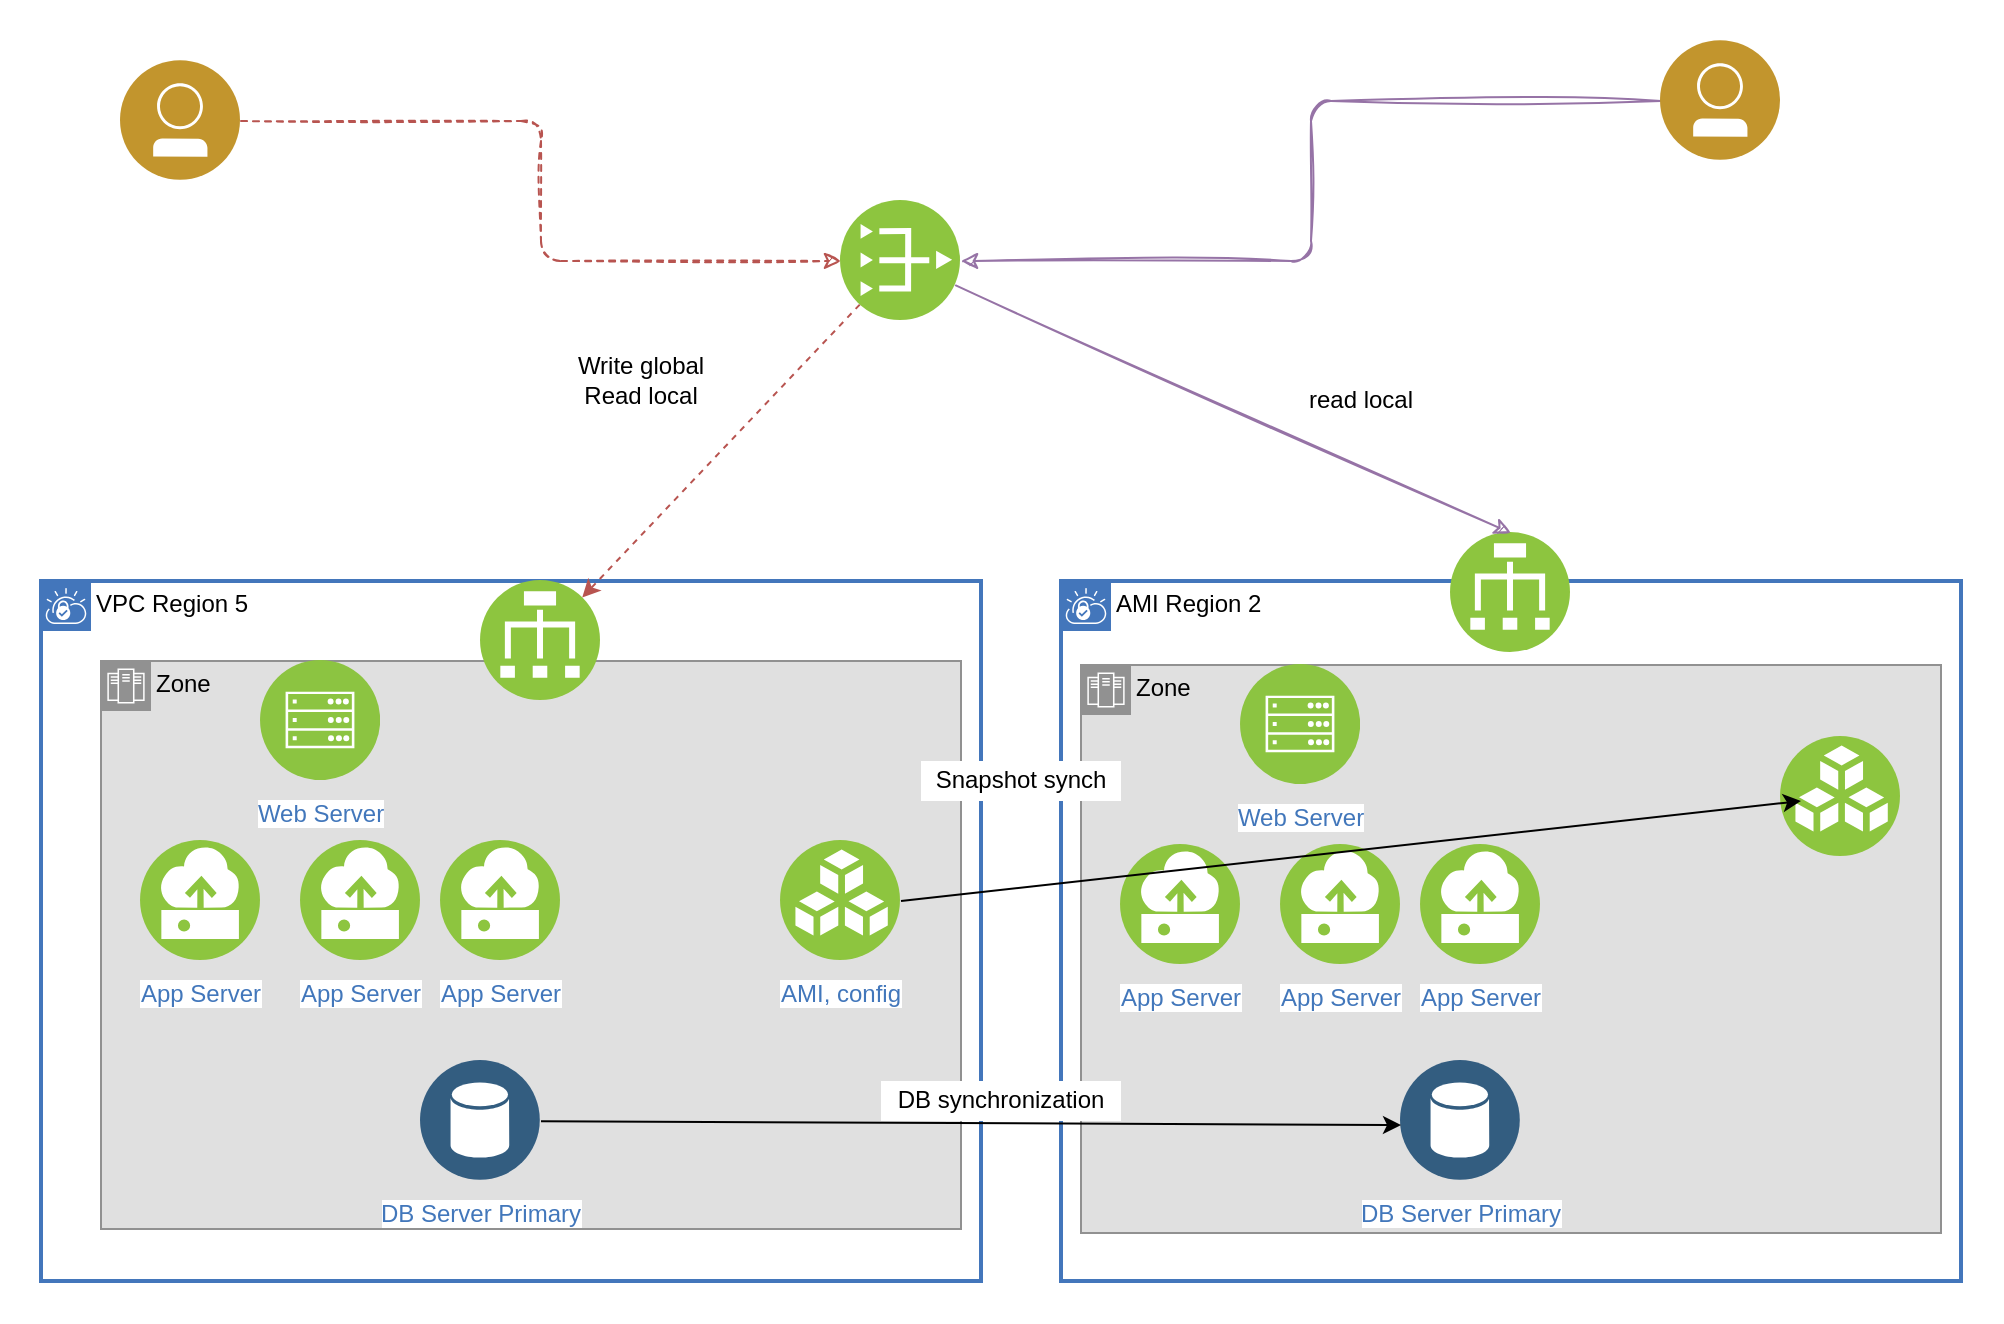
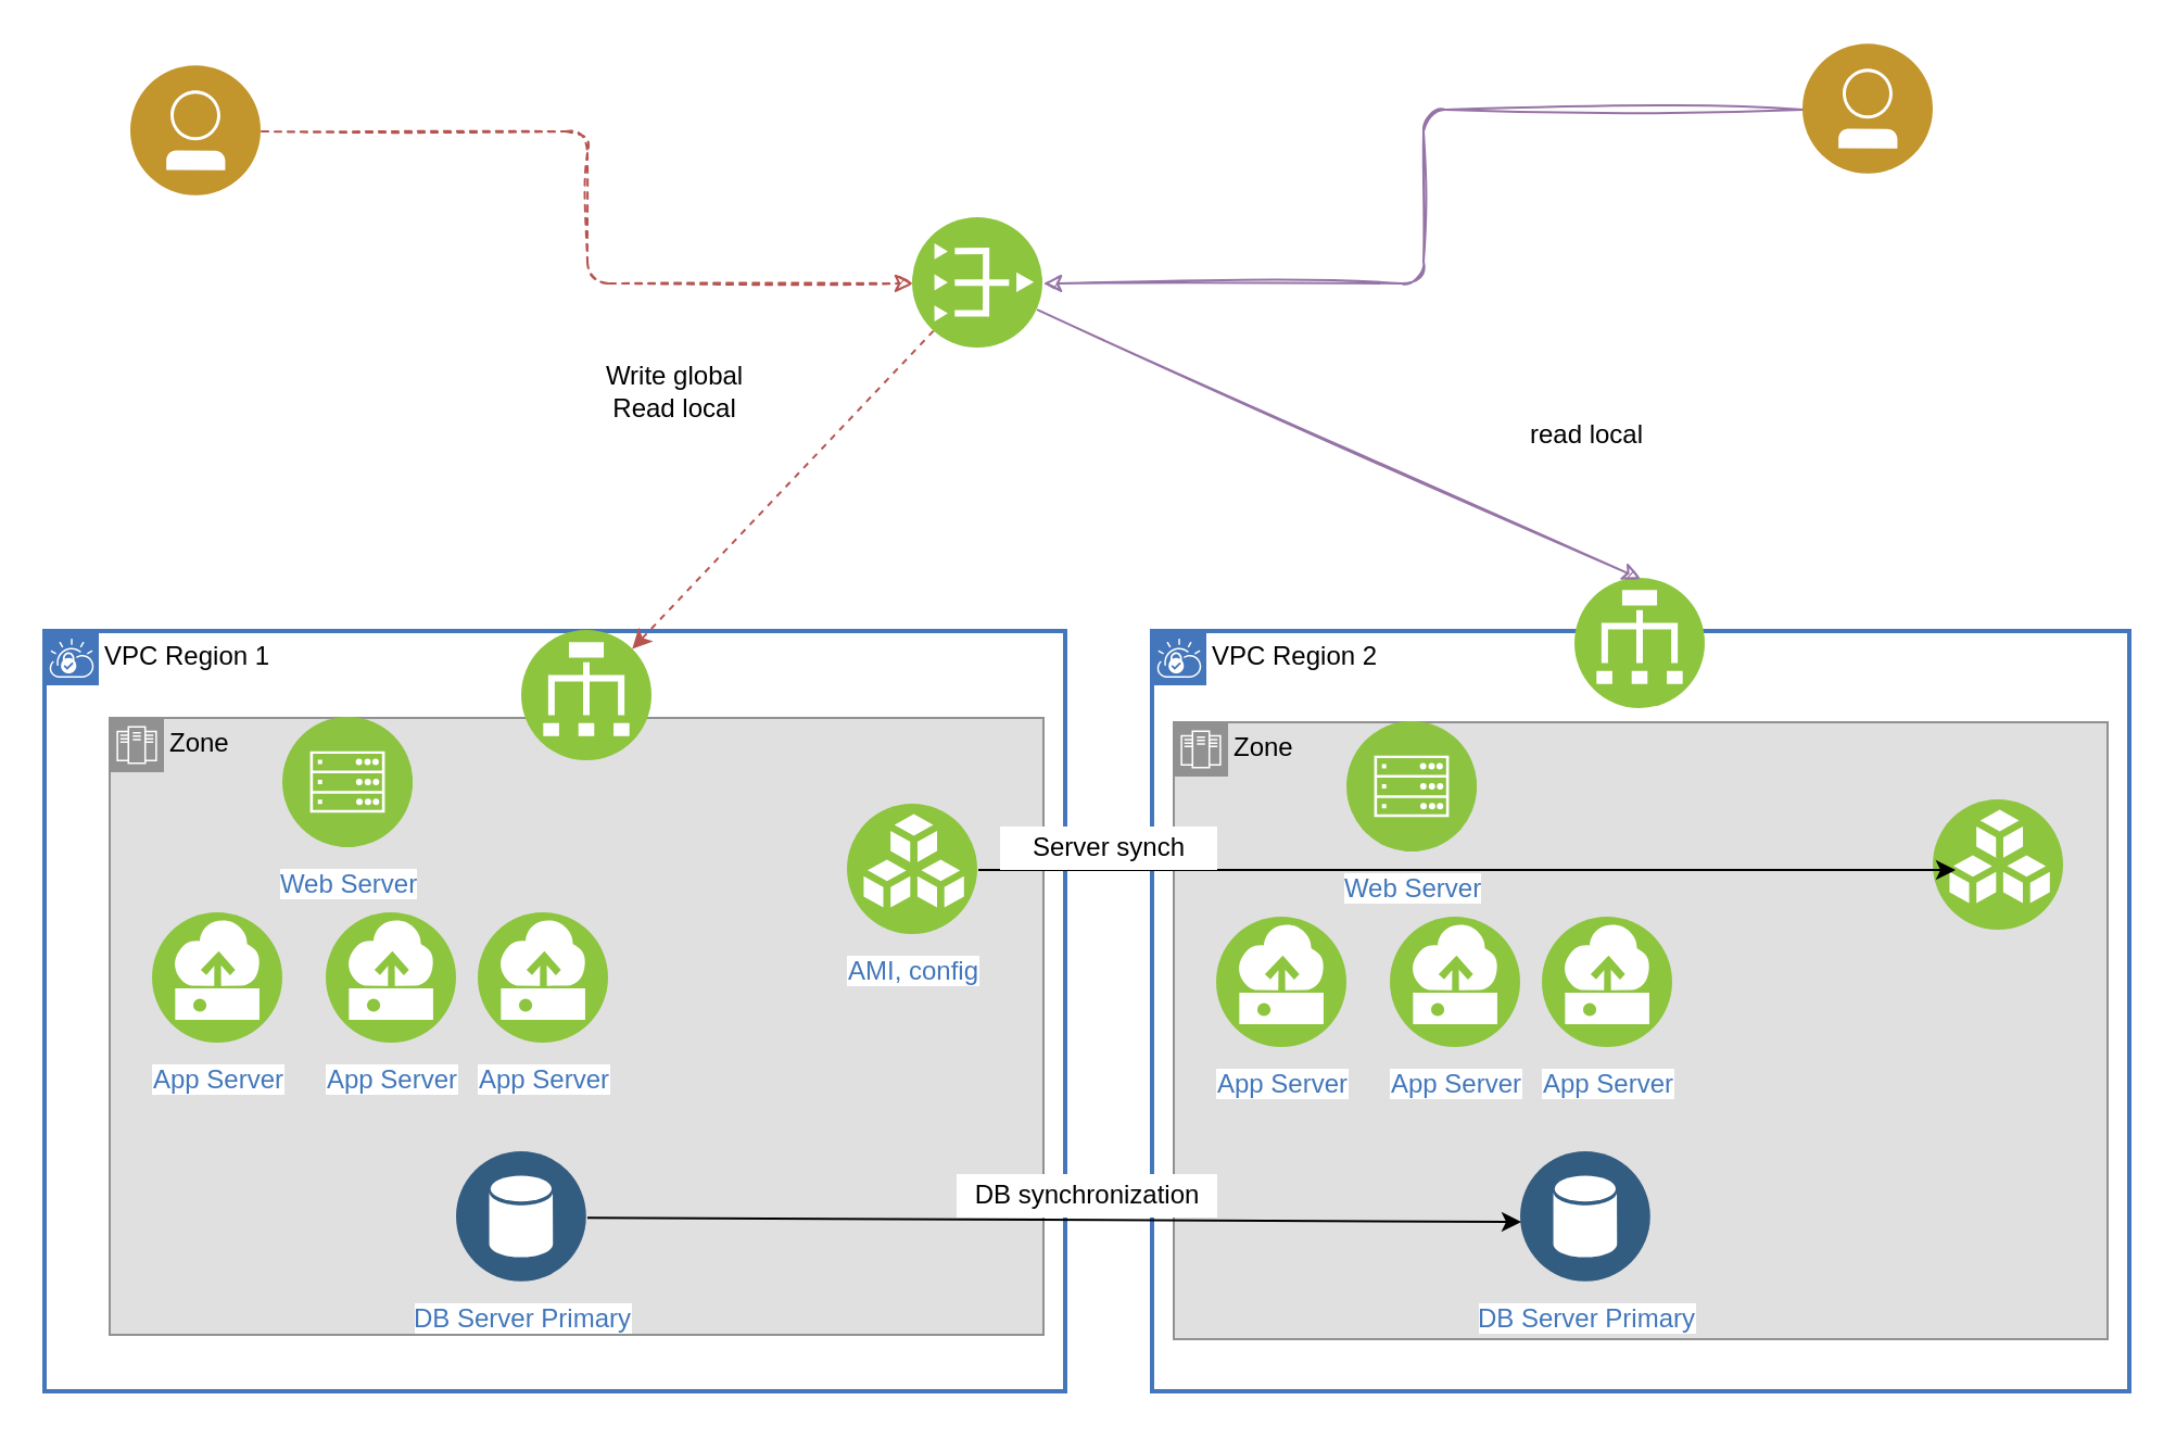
  <mxCell id="0" />
  <mxCell id="1" parent="0" />
- <mxCell id="2" value="VPC Region 5" style="shape=mxgraph.ibm.box;prType=vpc;fontStyle=0;verticalAlign=top;align=left;spacingLeft=32;spacingTop=4;fillColor=none;rounded=0;whiteSpace=wrap;html=1;strokeColor=#4376BB;strokeWidth=2;dashed=0;container=1;spacing=-4;collapsible=0;expand=0;recursiveResize=0;" parent="1" vertex="1"><mxGeometry x="20" y="290" width="470" height="350" as="geometry" /></mxCell>
+ <mxCell id="2" value="VPC Region 1" style="shape=mxgraph.ibm.box;prType=vpc;fontStyle=0;verticalAlign=top;align=left;spacingLeft=32;spacingTop=4;fillColor=none;rounded=0;whiteSpace=wrap;html=1;strokeColor=#4376BB;strokeWidth=2;dashed=0;container=1;spacing=-4;collapsible=0;expand=0;recursiveResize=0;" parent="1" vertex="1"><mxGeometry x="20" y="290" width="470" height="350" as="geometry" /></mxCell>
  <mxCell id="3" value="Zone" style="shape=mxgraph.ibm.box;prType=zone;fontStyle=0;verticalAlign=top;align=left;spacingLeft=32;spacingTop=4;fillColor=#E0E0E0;rounded=0;whiteSpace=wrap;html=1;strokeColor=#919191;strokeWidth=1;dashed=0;container=1;spacing=-4;collapsible=0;expand=0;recursiveResize=0;" parent="2" vertex="1"><mxGeometry x="30" y="40" width="430" height="284" as="geometry" /></mxCell>
  <mxCell id="4" value="App Server" style="aspect=fixed;perimeter=ellipsePerimeter;html=1;align=center;shadow=0;dashed=0;fontColor=#4277BB;labelBackgroundColor=#ffffff;fontSize=12;spacingTop=3;image;image=img/lib/ibm/vpc/Instance.svg;" parent="3" vertex="1"><mxGeometry x="20" y="90" width="60" height="60" as="geometry" /></mxCell>
  <mxCell id="5" value="DB Server Primary" style="aspect=fixed;perimeter=ellipsePerimeter;html=1;align=center;shadow=0;dashed=0;fontColor=#4277BB;labelBackgroundColor=#ffffff;fontSize=12;spacingTop=3;image;image=img/lib/ibm/data/data_services.svg;" parent="3" vertex="1"><mxGeometry x="160" y="200" width="60" height="60" as="geometry" /></mxCell>
  <mxCell id="6" value="Web Server" style="aspect=fixed;perimeter=ellipsePerimeter;html=1;align=center;shadow=0;dashed=0;fontColor=#4277BB;labelBackgroundColor=none;fontSize=12;spacingTop=3;image;image=img/lib/ibm/infrastructure/mobile_backend.svg;" vertex="1" parent="3"><mxGeometry x="80" width="60" height="60" as="geometry" /></mxCell>
  <mxCell id="7" value="App Server" style="aspect=fixed;perimeter=ellipsePerimeter;html=1;align=center;shadow=0;dashed=0;fontColor=#4277BB;labelBackgroundColor=#ffffff;fontSize=12;spacingTop=3;image;image=img/lib/ibm/vpc/Instance.svg;" vertex="1" parent="3"><mxGeometry x="170" y="90" width="60" height="60" as="geometry" /></mxCell>
  <mxCell id="8" value="App Server" style="aspect=fixed;perimeter=ellipsePerimeter;html=1;align=center;shadow=0;dashed=0;fontColor=#4277BB;labelBackgroundColor=#ffffff;fontSize=12;spacingTop=3;image;image=img/lib/ibm/vpc/Instance.svg;" vertex="1" parent="3"><mxGeometry x="100" y="90" width="60" height="60" as="geometry" /></mxCell>
- <mxCell id="9" value="AMI, config" style="aspect=fixed;perimeter=ellipsePerimeter;html=1;align=center;shadow=0;dashed=0;fontColor=#4277BB;labelBackgroundColor=#ffffff;fontSize=12;spacingTop=3;image;image=img/lib/ibm/vpc/BlockStorage.svg;sketch=1;" vertex="1" parent="3"><mxGeometry x="340" y="90" width="60" height="60" as="geometry" /></mxCell>
+ <mxCell id="9" value="AMI, config" style="aspect=fixed;perimeter=ellipsePerimeter;html=1;align=center;shadow=0;dashed=0;fontColor=#4277BB;labelBackgroundColor=#ffffff;fontSize=12;spacingTop=3;image;image=img/lib/ibm/vpc/BlockStorage.svg;sketch=1;" vertex="1" parent="3"><mxGeometry x="340" y="40" width="60" height="60" as="geometry" /></mxCell>
  <mxCell id="10" value="" style="aspect=fixed;perimeter=ellipsePerimeter;html=1;align=center;shadow=0;dashed=0;fontColor=#4277BB;labelBackgroundColor=#ffffff;fontSize=12;spacingTop=3;image;image=img/lib/ibm/vpc/LoadBalancer.svg;" parent="2" vertex="1"><mxGeometry x="220" width="60" height="60" as="geometry" /></mxCell>
- <mxCell id="11" value="AMI Region 2" style="shape=mxgraph.ibm.box;prType=vpc;fontStyle=0;verticalAlign=top;align=left;spacingLeft=32;spacingTop=4;fillColor=none;rounded=0;whiteSpace=wrap;html=1;strokeColor=#4376BB;strokeWidth=2;dashed=0;container=1;spacing=-4;collapsible=0;expand=0;recursiveResize=0;" parent="1" vertex="1"><mxGeometry x="530" y="290" width="450" height="350" as="geometry" /></mxCell>
+ <mxCell id="11" value="VPC Region 2" style="shape=mxgraph.ibm.box;prType=vpc;fontStyle=0;verticalAlign=top;align=left;spacingLeft=32;spacingTop=4;fillColor=none;rounded=0;whiteSpace=wrap;html=1;strokeColor=#4376BB;strokeWidth=2;dashed=0;container=1;spacing=-4;collapsible=0;expand=0;recursiveResize=0;" parent="1" vertex="1"><mxGeometry x="530" y="290" width="450" height="350" as="geometry" /></mxCell>
  <mxCell id="12" value="" style="aspect=fixed;perimeter=ellipsePerimeter;html=1;align=center;shadow=0;dashed=0;fontColor=#4277BB;labelBackgroundColor=#ffffff;fontSize=12;spacingTop=3;image;image=img/lib/ibm/vpc/LoadBalancer.svg;imageBorder=none;sketch=1;" parent="11" vertex="1"><mxGeometry x="195" y="-24" width="60" height="60" as="geometry" /></mxCell>
  <mxCell id="13" value="Zone" style="shape=mxgraph.ibm.box;prType=zone;fontStyle=0;verticalAlign=top;align=left;spacingLeft=32;spacingTop=4;fillColor=#E0E0E0;rounded=0;whiteSpace=wrap;html=1;strokeColor=#919191;strokeWidth=1;dashed=0;container=1;spacing=-4;collapsible=0;expand=0;recursiveResize=0;" vertex="1" parent="11"><mxGeometry x="10" y="42" width="430" height="284" as="geometry" /></mxCell>
  <mxCell id="14" value="App Server" style="aspect=fixed;perimeter=ellipsePerimeter;html=1;align=center;shadow=0;dashed=0;fontColor=#4277BB;labelBackgroundColor=#ffffff;fontSize=12;spacingTop=3;image;image=img/lib/ibm/vpc/Instance.svg;" vertex="1" parent="13"><mxGeometry x="20" y="90" width="60" height="60" as="geometry" /></mxCell>
  <mxCell id="15" value="Web Server" style="aspect=fixed;perimeter=ellipsePerimeter;html=1;align=center;shadow=0;dashed=0;fontColor=#4277BB;labelBackgroundColor=#ffffff;fontSize=12;spacingTop=3;image;image=img/lib/ibm/infrastructure/mobile_backend.svg;" vertex="1" parent="13"><mxGeometry x="80" width="60" height="60" as="geometry" /></mxCell>
  <mxCell id="16" value="App Server" style="aspect=fixed;perimeter=ellipsePerimeter;html=1;align=center;shadow=0;dashed=0;fontColor=#4277BB;labelBackgroundColor=#ffffff;fontSize=12;spacingTop=3;image;image=img/lib/ibm/vpc/Instance.svg;" vertex="1" parent="13"><mxGeometry x="170" y="90" width="60" height="60" as="geometry" /></mxCell>
  <mxCell id="17" value="App Server" style="aspect=fixed;perimeter=ellipsePerimeter;html=1;align=center;shadow=0;dashed=0;fontColor=#4277BB;labelBackgroundColor=#ffffff;fontSize=12;spacingTop=3;image;image=img/lib/ibm/vpc/Instance.svg;" vertex="1" parent="13"><mxGeometry x="100" y="90" width="60" height="60" as="geometry" /></mxCell>
  <mxCell id="18" value="" style="aspect=fixed;perimeter=ellipsePerimeter;html=1;align=center;shadow=0;dashed=0;fontColor=#4277BB;labelBackgroundColor=#ffffff;fontSize=12;spacingTop=3;image;image=img/lib/ibm/vpc/BlockStorage.svg;sketch=1;" vertex="1" parent="13"><mxGeometry x="350" y="36" width="60" height="60" as="geometry" /></mxCell>
  <mxCell id="19" value="DB Server Primary" style="aspect=fixed;perimeter=ellipsePerimeter;html=1;align=center;shadow=0;dashed=0;fontColor=#4277BB;labelBackgroundColor=#ffffff;fontSize=12;spacingTop=3;image;image=img/lib/ibm/data/data_services.svg;" vertex="1" parent="13"><mxGeometry x="160" y="198" width="60" height="60" as="geometry" /></mxCell>
  <mxCell id="20" style="edgeStyle=none;html=1;fillColor=#f8cecc;strokeColor=#b85450;dashed=1;" parent="1" source="22" target="10" edge="1"><mxGeometry relative="1" as="geometry" /></mxCell>
  <mxCell id="21" style="sketch=1;html=1;entryX=0.5;entryY=0;entryDx=0;entryDy=0;fillColor=#e1d5e7;strokeColor=#9673a6;" edge="1" parent="1" source="22" target="12"><mxGeometry relative="1" as="geometry" /></mxCell>
  <mxCell id="22" value="" style="aspect=fixed;perimeter=ellipsePerimeter;html=1;align=center;shadow=0;dashed=0;fontColor=#4277BB;labelBackgroundColor=#ffffff;fontSize=12;spacingTop=3;image;image=img/lib/ibm/vpc/PublicGateway.svg;" parent="1" vertex="1"><mxGeometry x="420" y="100" width="60" height="60" as="geometry" /></mxCell>
  <mxCell id="23" style="edgeStyle=none;html=1;exitX=1;exitY=0.5;exitDx=0;exitDy=0;" edge="1" parent="1" source="9"><mxGeometry relative="1" as="geometry"><mxPoint x="460" y="390.101" as="sourcePoint" /><mxPoint x="900" y="400" as="targetPoint" /></mxGeometry></mxCell>
  <mxCell id="24" style="edgeStyle=none;html=1;entryX=0;entryY=0.5;entryDx=0;entryDy=0;" edge="1" parent="1" source="5"><mxGeometry relative="1" as="geometry"><mxPoint x="700" y="562" as="targetPoint" /></mxGeometry></mxCell>
  <mxCell id="25" style="edgeStyle=orthogonalEdgeStyle;html=1;entryX=0;entryY=0.5;entryDx=0;entryDy=0;sketch=1;fillColor=#f8cecc;strokeColor=#b85450;dashed=1;" edge="1" parent="1" source="26" target="22"><mxGeometry relative="1" as="geometry" /></mxCell>
  <mxCell id="26" value="" style="aspect=fixed;perimeter=ellipsePerimeter;html=1;align=center;shadow=0;dashed=0;fontColor=#4277BB;labelBackgroundColor=#ffffff;fontSize=12;spacingTop=3;image;image=img/lib/ibm/users/user.svg;sketch=1;" vertex="1" parent="1"><mxGeometry x="60" y="30" width="60" height="60" as="geometry" /></mxCell>
  <mxCell id="27" style="edgeStyle=orthogonalEdgeStyle;sketch=1;html=1;entryX=1;entryY=0.5;entryDx=0;entryDy=0;fillColor=#e1d5e7;strokeColor=#9673a6;" edge="1" parent="1" source="28" target="22"><mxGeometry relative="1" as="geometry" /></mxCell>
  <mxCell id="28" value="" style="aspect=fixed;perimeter=ellipsePerimeter;html=1;align=center;shadow=0;dashed=0;fontColor=#4277BB;labelBackgroundColor=#ffffff;fontSize=12;spacingTop=3;image;image=img/lib/ibm/users/user.svg;sketch=1;" vertex="1" parent="1"><mxGeometry x="830" y="20" width="60" height="60" as="geometry" /></mxCell>
- <mxCell id="29" value="read local" style="text;html=1;align=center;verticalAlign=middle;resizable=0;points=[];autosize=1;strokeColor=none;fillColor=none;" vertex="1" parent="1"><mxGeometry x="645" y="190" width="70" height="20" as="geometry" /></mxCell>
- <mxCell id="30" value="Write global&lt;br&gt;Read local" style="text;html=1;align=center;verticalAlign=middle;resizable=0;points=[];autosize=1;strokeColor=none;fillColor=none;" vertex="1" parent="1"><mxGeometry x="280" y="175" width="80" height="30" as="geometry" /></mxCell>
+ <mxCell id="29" value="read local" style="text;html=1;align=center;verticalAlign=middle;resizable=0;points=[];autosize=1;strokeColor=none;fillColor=none;" vertex="1" parent="1"><mxGeometry x="695" y="190" width="70" height="20" as="geometry" /></mxCell>
+ <mxCell id="30" value="Write global&lt;br&gt;Read local" style="text;html=1;align=center;verticalAlign=middle;resizable=0;points=[];autosize=1;strokeColor=none;fillColor=none;" vertex="1" parent="1"><mxGeometry x="270" y="165" width="80" height="30" as="geometry" /></mxCell>
  <mxCell id="31" value="DB synchronization" style="text;html=1;align=center;verticalAlign=middle;resizable=0;points=[];autosize=1;fillColor=default;" vertex="1" parent="1"><mxGeometry x="440" y="540" width="120" height="20" as="geometry" /></mxCell>
- <mxCell id="32" value="Snapshot synch" style="text;html=1;align=center;verticalAlign=middle;resizable=0;points=[];autosize=1;fillColor=default;" vertex="1" parent="1"><mxGeometry x="460" y="380" width="100" height="20" as="geometry" /></mxCell>
+ <mxCell id="32" value="Server synch" style="text;html=1;align=center;verticalAlign=middle;resizable=0;points=[];autosize=1;fillColor=default;" vertex="1" parent="1"><mxGeometry x="460" y="380" width="100" height="20" as="geometry" /></mxCell>
